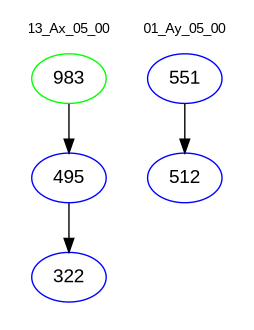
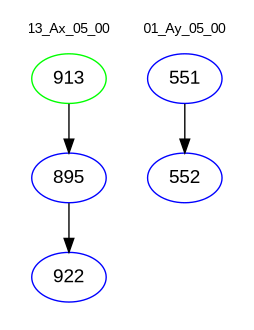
  digraph {
    fontname="Liberation Sans"
    node [color=blue fontname="Liberation Sans"]
    edge [color=black fontname="Liberation Sans"]
-   n1 [color=green label=983]
-   n2 [label=495]
-   n3 [label=322]
+   n1 [color=green label=913]
+   n2 [label=895]
+   n3 [label=922]
    n4 [label=551]
-   n5 [label=512]
+   n5 [label=552]
    subgraph cluster_1 {
      color=white
      fontsize=10
      label="13_Ax_05_00"
      n1
      n2
      n3
    }
    subgraph cluster_2 {
      color=white
      fontsize=10
      label="01_Ay_05_00"
      n4
      n5
    }
    n1 -> n2
    n2 -> n3
    n4 -> n5
  }
